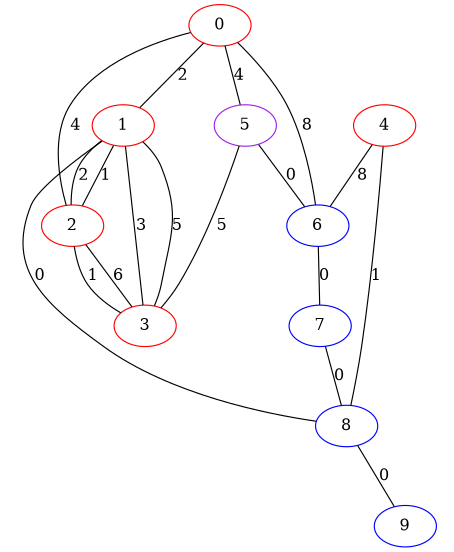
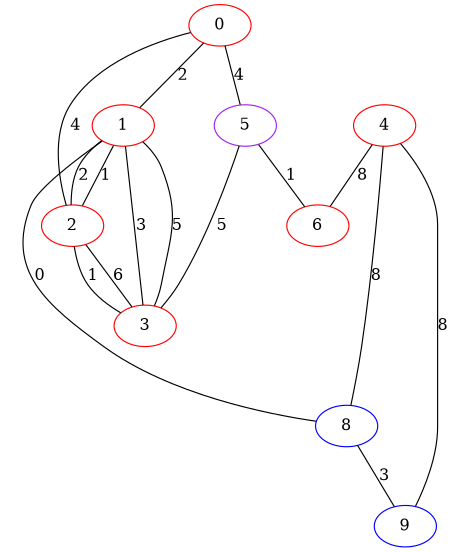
  graph {
    node [color=red weight=1]
    0
    1
    2
    5 [color=purple weight=4]
-   6 [color=blue weight=3]
+   6 [weight=3]
    3
    8 [color=blue weight=3]
-   7 [color=blue weight=3]
    4
    9 [color=blue weight=3]
    0 -- 1 [label=2]
    0 -- 2 [label=4]
    0 -- 5 [label=4]
-   0 -- 6 [label=8]
    1 -- 2 [label=1]
    1 -- 2 [label=2]
    1 -- 3 [label=5]
    1 -- 3 [label=3]
    1 -- 8 [label=0]
    2 -- 3 [label=6]
    2 -- 3 [label=1]
-   5 -- 6 [label=0]
+   5 -- 6 [label=1]
    5 -- 3 [label=5]
-   6 -- 7 [label=0]
-   8 -- 9 [label=0]
-   7 -- 8 [label=0]
+   8 -- 9 [label=3]
    4 -- 6 [label=8]
-   4 -- 8 [label=1]
+   4 -- 8 [label=8]
+   4 -- 9 [label=8]
  }
